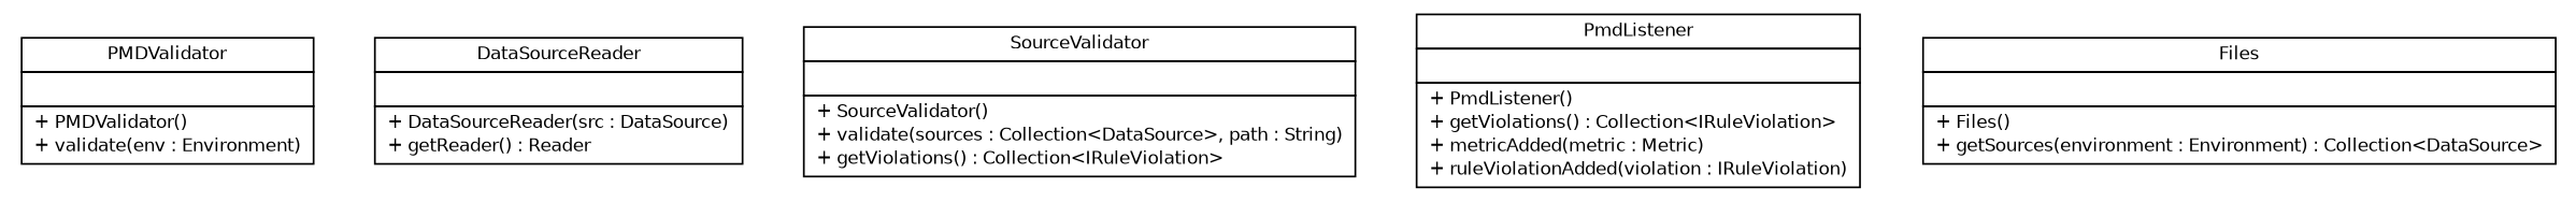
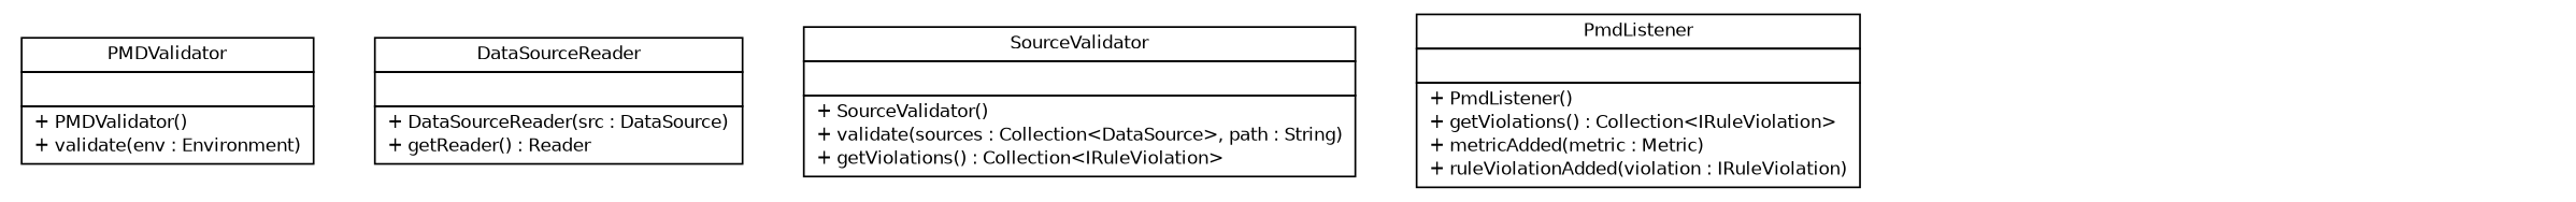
  digraph {
    nodesep=0.25
    ranksep=0.5
    node [fontcolor=black fontname=Helvetica fontsize=10.0 shape=plaintext]
    n1 [label=<<table title="com.qulice.pmd.PMDValidator" border="0" cellborder="1" cellspacing="0" cellpadding="2" port="p" href="./PMDValidator.html"> 		<tr><td><table border="0" cellspacing="0" cellpadding="1"> <tr><td align="center" balign="center"> PMDValidator </td></tr> 		</table></td></tr> 		<tr><td><table border="0" cellspacing="0" cellpadding="1"> <tr><td align="left" balign="left">  </td></tr> 		</table></td></tr> 		<tr><td><table border="0" cellspacing="0" cellpadding="1"> <tr><td align="left" balign="left"> + PMDValidator() </td></tr> <tr><td align="left" balign="left"> + validate(env : Environment) </td></tr> 		</table></td></tr> 		</table>>]
    n2 [label=<<table title="com.qulice.pmd.DataSourceReader" border="0" cellborder="1" cellspacing="0" cellpadding="2" port="p" href="./DataSourceReader.html"> 		<tr><td><table border="0" cellspacing="0" cellpadding="1"> <tr><td align="center" balign="center"> DataSourceReader </td></tr> 		</table></td></tr> 		<tr><td><table border="0" cellspacing="0" cellpadding="1"> <tr><td align="left" balign="left">  </td></tr> 		</table></td></tr> 		<tr><td><table border="0" cellspacing="0" cellpadding="1"> <tr><td align="left" balign="left"> + DataSourceReader(src : DataSource) </td></tr> <tr><td align="left" balign="left"> + getReader() : Reader </td></tr> 		</table></td></tr> 		</table>>]
    n3 [label=<<table title="com.qulice.pmd.SourceValidator" border="0" cellborder="1" cellspacing="0" cellpadding="2" port="p" href="./SourceValidator.html"> 		<tr><td><table border="0" cellspacing="0" cellpadding="1"> <tr><td align="center" balign="center"> SourceValidator </td></tr> 		</table></td></tr> 		<tr><td><table border="0" cellspacing="0" cellpadding="1"> <tr><td align="left" balign="left">  </td></tr> 		</table></td></tr> 		<tr><td><table border="0" cellspacing="0" cellpadding="1"> <tr><td align="left" balign="left"> + SourceValidator() </td></tr> <tr><td align="left" balign="left"> + validate(sources : Collection&lt;DataSource&gt;, path : String) </td></tr> <tr><td align="left" balign="left"> + getViolations() : Collection&lt;IRuleViolation&gt; </td></tr> 		</table></td></tr> 		</table>>]
    n4 [label=<<table title="com.qulice.pmd.PmdListener" border="0" cellborder="1" cellspacing="0" cellpadding="2" port="p" href="./PmdListener.html"> 		<tr><td><table border="0" cellspacing="0" cellpadding="1"> <tr><td align="center" balign="center"> PmdListener </td></tr> 		</table></td></tr> 		<tr><td><table border="0" cellspacing="0" cellpadding="1"> <tr><td align="left" balign="left">  </td></tr> 		</table></td></tr> 		<tr><td><table border="0" cellspacing="0" cellpadding="1"> <tr><td align="left" balign="left"> + PmdListener() </td></tr> <tr><td align="left" balign="left"> + getViolations() : Collection&lt;IRuleViolation&gt; </td></tr> <tr><td align="left" balign="left"> + metricAdded(metric : Metric) </td></tr> <tr><td align="left" balign="left"> + ruleViolationAdded(violation : IRuleViolation) </td></tr> 		</table></td></tr> 		</table>>]
-   n5 [label=<<table title="com.qulice.pmd.Files" border="0" cellborder="1" cellspacing="0" cellpadding="2" port="p" href="./Files.html"> 		<tr><td><table border="0" cellspacing="0" cellpadding="1"> <tr><td align="center" balign="center"> Files </td></tr> 		</table></td></tr> 		<tr><td><table border="0" cellspacing="0" cellpadding="1"> <tr><td align="left" balign="left">  </td></tr> 		</table></td></tr> 		<tr><td><table border="0" cellspacing="0" cellpadding="1"> <tr><td align="left" balign="left"> + Files() </td></tr> <tr><td align="left" balign="left"> + getSources(environment : Environment) : Collection&lt;DataSource&gt; </td></tr> 		</table></td></tr> 		</table>>]
  }
